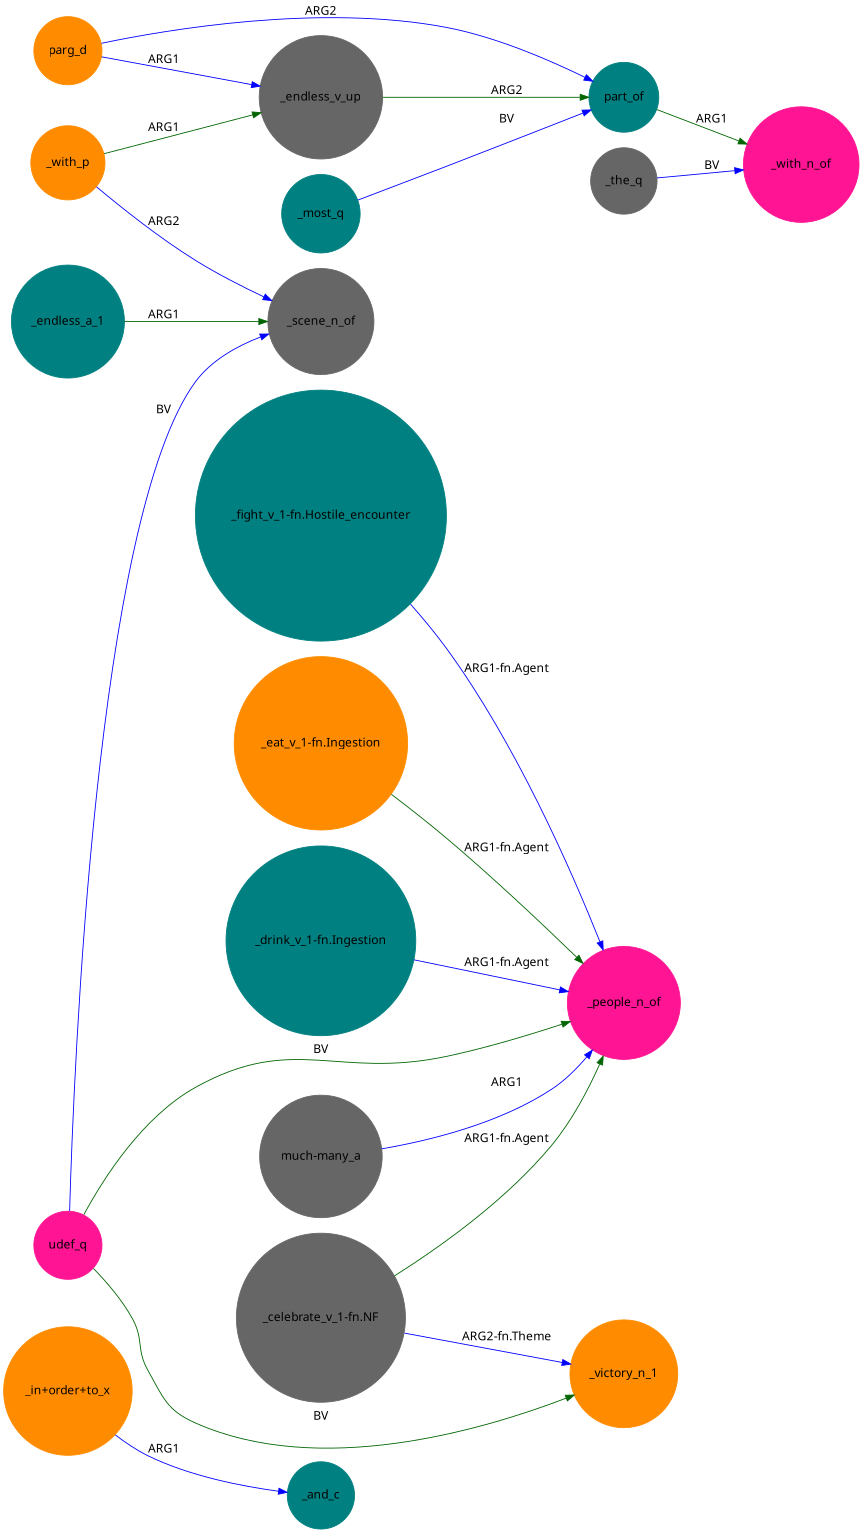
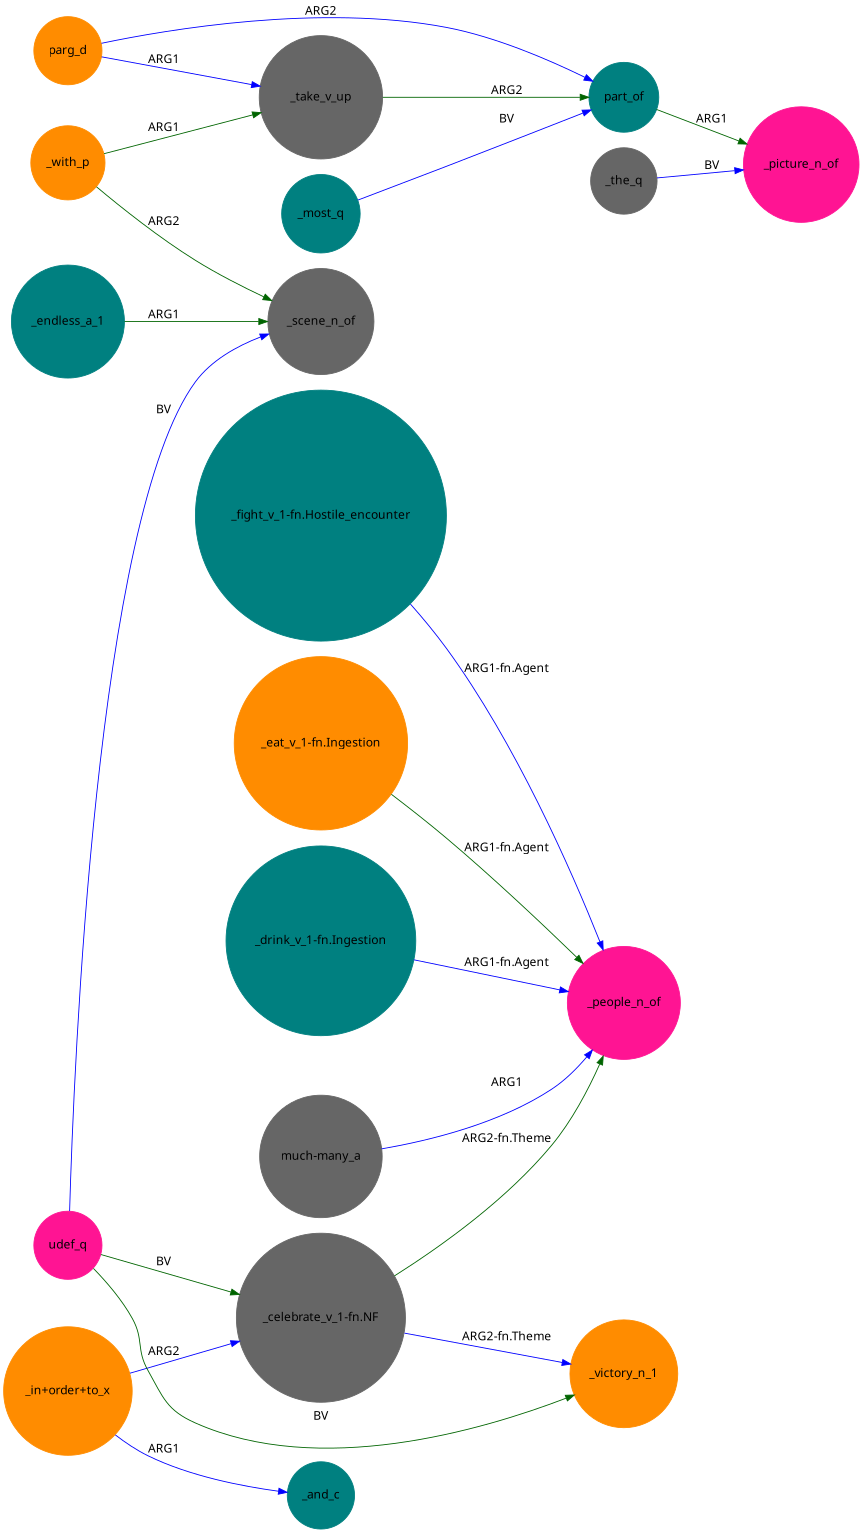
  digraph {
    fontname="Noto Sans"
    rankdir=LR
    node [color=teal fontname="Noto Sans" shape=circle style=filled]
    edge [color=blue fontname="Noto Sans"]
-   _take_v_up [color=gray40 label=_endless_v_up]
+   _take_v_up [color=gray40]
    part_of
-   _picture_n_of [color=deeppink label=_with_n_of]
+   _picture_n_of [color=deeppink]
    _people_n_of [color=deeppink]
    "_drink_v_1-fn.Ingestion"
    _with_p [color=darkorange]
    _scene_n_of [color=gray40]
    "_celebrate_v_1-fn.NF" [color=gray40]
    _victory_n_1 [color=darkorange]
    "_in+order+to_x" [color=darkorange]
    _and_c
    _endless_a_1
    udef_q [color=deeppink]
    "much-many_a" [color=gray40]
    "_fight_v_1-fn.Hostile_encounter"
    "_eat_v_1-fn.Ingestion" [color=darkorange]
    parg_d [color=darkorange]
    _most_q
    _the_q [color=gray40]
    _take_v_up -> part_of [color=darkgreen label=ARG2]
    part_of -> _picture_n_of [color=darkgreen label=ARG1]
    "_drink_v_1-fn.Ingestion" -> _people_n_of [label="ARG1-fn.Agent"]
    _with_p -> _take_v_up [color=darkgreen label=ARG1]
-   _with_p -> _scene_n_of [label=ARG2]
-   "_celebrate_v_1-fn.NF" -> _people_n_of [color=darkgreen label="ARG1-fn.Agent"]
+   _with_p -> _scene_n_of [color=darkgreen label=ARG2]
+   "_celebrate_v_1-fn.NF" -> _people_n_of [color=darkgreen label="ARG2-fn.Theme"]
    "_celebrate_v_1-fn.NF" -> _victory_n_1 [label="ARG2-fn.Theme"]
+   "_in+order+to_x" -> "_celebrate_v_1-fn.NF" [label=ARG2]
    "_in+order+to_x" -> _and_c [label=ARG1]
    _endless_a_1 -> _scene_n_of [color=darkgreen label=ARG1]
-   udef_q -> _people_n_of [color=darkgreen label=BV]
+   udef_q -> "_celebrate_v_1-fn.NF" [color=darkgreen label=BV]
    udef_q -> _scene_n_of [label=BV]
    udef_q -> _victory_n_1 [color=darkgreen label=BV]
    "much-many_a" -> _people_n_of [label=ARG1]
    "_fight_v_1-fn.Hostile_encounter" -> _people_n_of [label="ARG1-fn.Agent"]
    "_eat_v_1-fn.Ingestion" -> _people_n_of [color=darkgreen label="ARG1-fn.Agent"]
    parg_d -> _take_v_up [label=ARG1]
    parg_d -> part_of [label=ARG2]
    _most_q -> part_of [label=BV]
    _the_q -> _picture_n_of [label=BV]
  }
